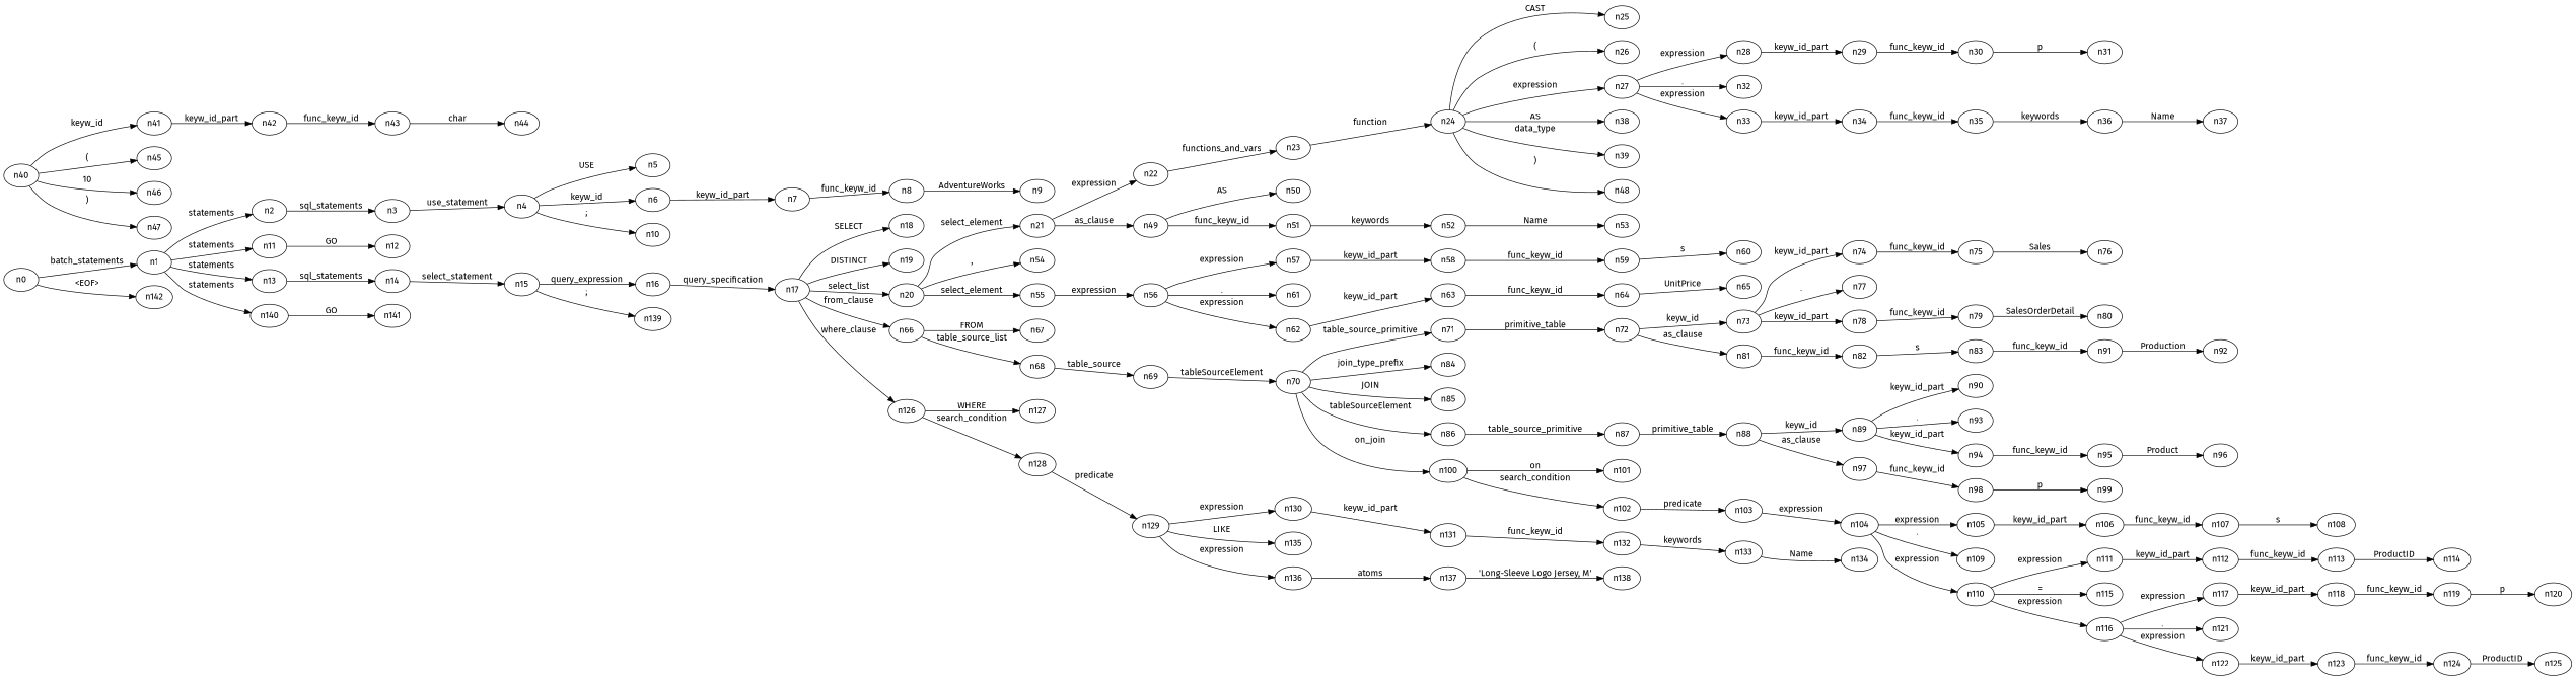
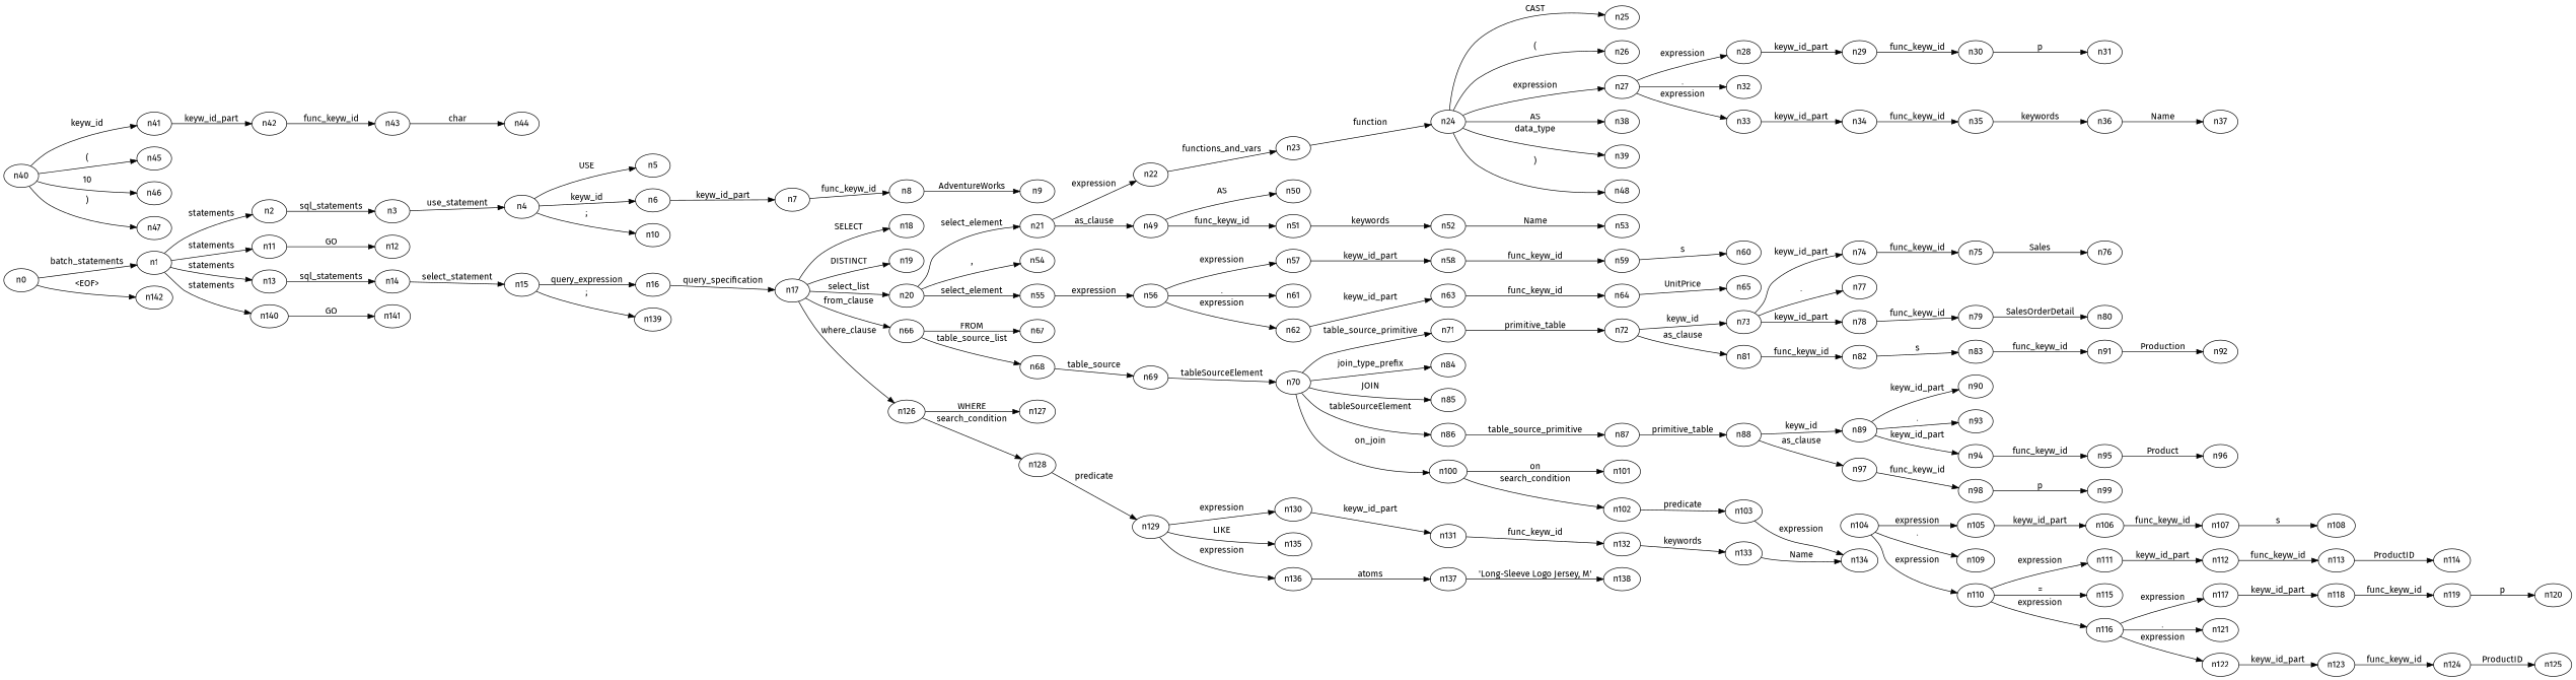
  digraph {
    fontname="Fira Sans"
    rankdir=LR
    node [fontname="Fira Sans"]
    edge [fontname="Fira Sans"]
    n0
    n1
    n142
    n2
    n11
    n13
    n140
    n3
    n12
    n14
    n141
    n4
    n5
    n6
    n10
    n7
    n8
    n9
    n15
    n16
    n139
    n17
    n18
    n19
    n20
    n66
    n126
    n21
    n54
    n55
    n67
    n68
    n127
    n128
    n22
    n49
    n56
    n23
    n50
    n51
    n24
    n25
    n26
    n27
    n38
    n39
    n48
    n28
    n32
    n33
    n29
    n34
    n30
    n31
    n35
    n36
    n37
    n40
    n41
    n45
    n46
    n47
    n42
    n43
    n44
    n52
    n53
    n57
    n61
    n62
    n58
    n63
    n59
    n60
    n64
    n65
    n69
    n70
    n71
    n84
    n85
    n86
    n100
    n72
    n87
    n101
    n102
    n73
    n81
    n74
    n77
    n78
    n82
    n75
    n79
    n76
    n80
    n83
    n91
    n88
    n89
    n97
    n90
    n93
    n94
    n98
    n95
    n92
    n96
    n99
    n103
    n104
    n105
    n109
    n110
    n106
    n111
    n115
    n116
    n107
    n108
    n112
    n117
    n121
    n122
    n113
    n114
    n118
    n123
    n119
    n120
    n124
    n125
    n129
    n130
    n135
    n136
    n131
    n137
    n132
    n133
    n134
    n138
    n0 -> n1 [label=batch_statements]
    n0 -> n142 [label="<EOF>"]
    n1 -> n2 [label=statements]
    n1 -> n11 [label=statements]
    n1 -> n13 [label=statements]
    n1 -> n140 [label=statements]
    n2 -> n3 [label=sql_statements]
    n11 -> n12 [label=GO]
    n13 -> n14 [label=sql_statements]
    n140 -> n141 [label=GO]
    n3 -> n4 [label=use_statement]
    n14 -> n15 [label=select_statement]
    n4 -> n5 [label=USE]
    n4 -> n6 [label=keyw_id]
    n4 -> n10 [label=";"]
    n6 -> n7 [label=keyw_id_part]
    n7 -> n8 [label=func_keyw_id]
    n8 -> n9 [label=AdventureWorks]
    n15 -> n16 [label=query_expression]
    n15 -> n139 [label=";"]
    n16 -> n17 [label=query_specification]
    n17 -> n18 [label=SELECT]
    n17 -> n19 [label=DISTINCT]
    n17 -> n20 [label=select_list]
    n17 -> n66 [label=from_clause]
    n17 -> n126 [label=where_clause]
    n20 -> n21 [label=select_element]
    n20 -> n54 [label=","]
    n20 -> n55 [label=select_element]
    n66 -> n67 [label=FROM]
    n66 -> n68 [label=table_source_list]
    n126 -> n127 [label=WHERE]
    n126 -> n128 [label=search_condition]
    n21 -> n22 [label=expression]
    n21 -> n49 [label=as_clause]
    n55 -> n56 [label=expression]
    n68 -> n69 [label=table_source]
    n128 -> n129 [label=predicate]
    n22 -> n23 [label=functions_and_vars]
    n49 -> n50 [label=AS]
    n49 -> n51 [label=func_keyw_id]
    n56 -> n57 [label=expression]
    n56 -> n61 [label="."]
    n56 -> n62 [label=expression]
    n23 -> n24 [label=function]
    n51 -> n52 [label=keywords]
    n24 -> n25 [label=CAST]
    n24 -> n26 [label="("]
    n24 -> n27 [label=expression]
    n24 -> n38 [label=AS]
    n24 -> n39 [label=data_type]
    n24 -> n48 [label=")"]
    n27 -> n28 [label=expression]
    n27 -> n32 [label="."]
    n27 -> n33 [label=expression]
    n28 -> n29 [label=keyw_id_part]
    n33 -> n34 [label=keyw_id_part]
    n29 -> n30 [label=func_keyw_id]
    n34 -> n35 [label=func_keyw_id]
    n30 -> n31 [label=p]
    n35 -> n36 [label=keywords]
    n36 -> n37 [label=Name]
    n40 -> n41 [label=keyw_id]
    n40 -> n45 [label="("]
    n40 -> n46 [label=10]
    n40 -> n47 [label=")"]
    n41 -> n42 [label=keyw_id_part]
    n42 -> n43 [label=func_keyw_id]
    n43 -> n44 [label=char]
    n52 -> n53 [label=Name]
    n57 -> n58 [label=keyw_id_part]
    n62 -> n63 [label=keyw_id_part]
    n58 -> n59 [label=func_keyw_id]
    n63 -> n64 [label=func_keyw_id]
    n59 -> n60 [label=s]
    n64 -> n65 [label=UnitPrice]
    n69 -> n70 [label=tableSourceElement]
    n70 -> n71 [label=table_source_primitive]
    n70 -> n84 [label=join_type_prefix]
    n70 -> n85 [label=JOIN]
    n70 -> n86 [label=tableSourceElement]
    n70 -> n100 [label=on_join]
    n71 -> n72 [label=primitive_table]
    n86 -> n87 [label=table_source_primitive]
    n100 -> n101 [label=on]
    n100 -> n102 [label=search_condition]
    n72 -> n73 [label=keyw_id]
    n72 -> n81 [label=as_clause]
    n87 -> n88 [label=primitive_table]
    n102 -> n103 [label=predicate]
    n73 -> n74 [label=keyw_id_part]
    n73 -> n77 [label="."]
    n73 -> n78 [label=keyw_id_part]
    n81 -> n82 [label=func_keyw_id]
    n74 -> n75 [label=func_keyw_id]
    n78 -> n79 [label=func_keyw_id]
    n82 -> n83 [label=s]
    n75 -> n76 [label=Sales]
    n79 -> n80 [label=SalesOrderDetail]
    n83 -> n91 [label=func_keyw_id]
    n91 -> n92 [label=Production]
    n88 -> n89 [label=keyw_id]
    n88 -> n97 [label=as_clause]
    n89 -> n90 [label=keyw_id_part]
    n89 -> n93 [label="."]
    n89 -> n94 [label=keyw_id_part]
    n97 -> n98 [label=func_keyw_id]
    n94 -> n95 [label=func_keyw_id]
    n98 -> n99 [label=p]
    n95 -> n96 [label=Product]
-   n103 -> n104 [label=expression]
+   n103 -> n134 [label=expression]
    n104 -> n105 [label=expression]
    n104 -> n109 [label="."]
    n104 -> n110 [label=expression]
    n105 -> n106 [label=keyw_id_part]
    n110 -> n111 [label=expression]
    n110 -> n115 [label="="]
    n110 -> n116 [label=expression]
    n106 -> n107 [label=func_keyw_id]
    n111 -> n112 [label=keyw_id_part]
    n116 -> n117 [label=expression]
    n116 -> n121 [label="."]
    n116 -> n122 [label=expression]
    n107 -> n108 [label=s]
    n112 -> n113 [label=func_keyw_id]
    n117 -> n118 [label=keyw_id_part]
    n122 -> n123 [label=keyw_id_part]
    n113 -> n114 [label=ProductID]
    n118 -> n119 [label=func_keyw_id]
    n123 -> n124 [label=func_keyw_id]
    n119 -> n120 [label=p]
    n124 -> n125 [label=ProductID]
    n129 -> n130 [label=expression]
    n129 -> n135 [label=LIKE]
    n129 -> n136 [label=expression]
    n130 -> n131 [label=keyw_id_part]
    n136 -> n137 [label=atoms]
    n131 -> n132 [label=func_keyw_id]
    n137 -> n138 [label="'Long-Sleeve Logo Jersey, M'"]
    n132 -> n133 [label=keywords]
    n133 -> n134 [label=Name]
  }
